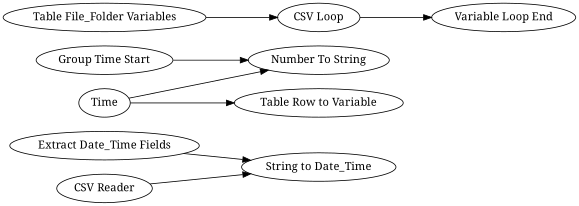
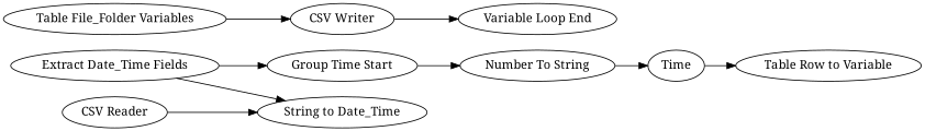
  digraph {
    fontname="Noto Serif"
    rankdir=LR
    node [fontname="Noto Serif"]
    edge [fontname="Noto Serif"]
    n1 [label="Extract Date_Time Fields"]
    n2 [label="Group Time Start"]
    n3 [label="String to Date_Time"]
    n4 [label="Number To String"]
    n5 [label=Time]
    n6 [label="Table File_Folder Variables"]
-   n7 [label="CSV Loop"]
+   n7 [label="CSV Writer"]
    n8 [label="Variable Loop End"]
    n9 [label="Table Row to Variable"]
    n10 [label="CSV Reader"]
+   n1 -> n2
    n1 -> n3
    n2 -> n4
-   n5 -> n4
+   n4 -> n5
    n5 -> n9
    n6 -> n7
    n7 -> n8
    n10 -> n3
  }
